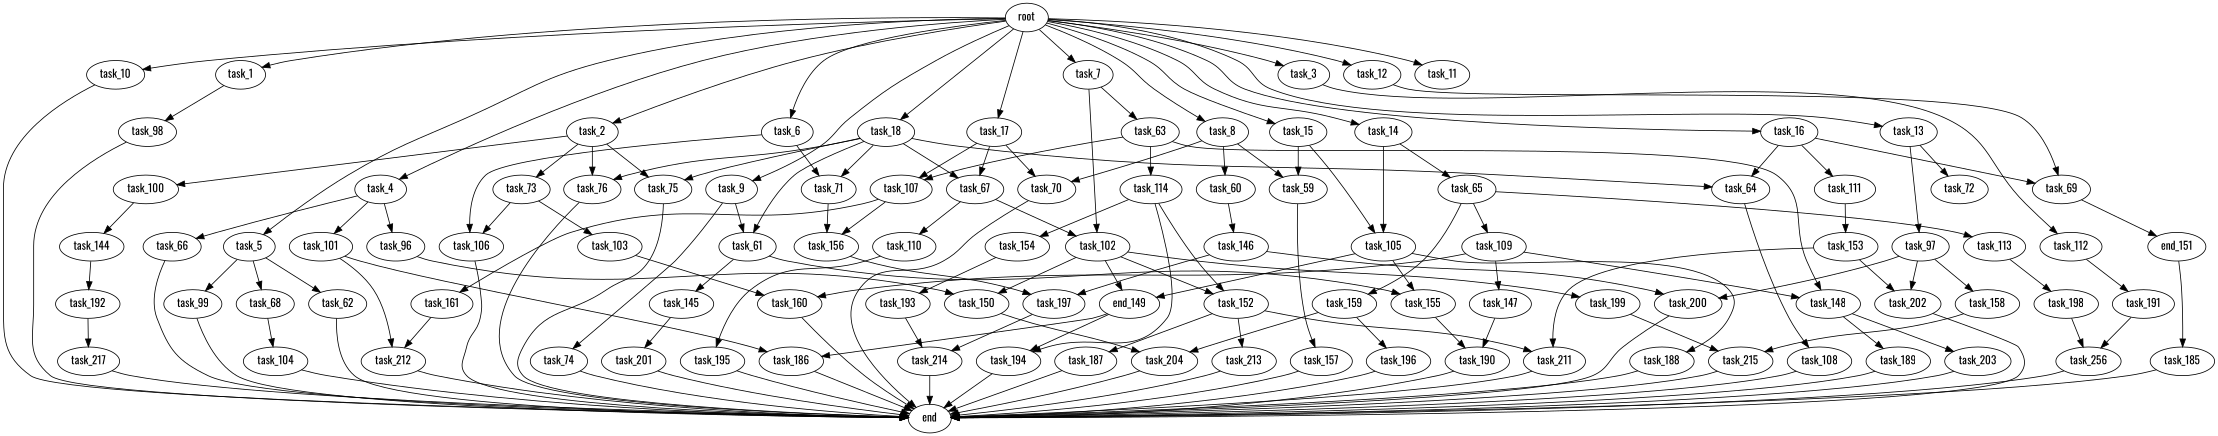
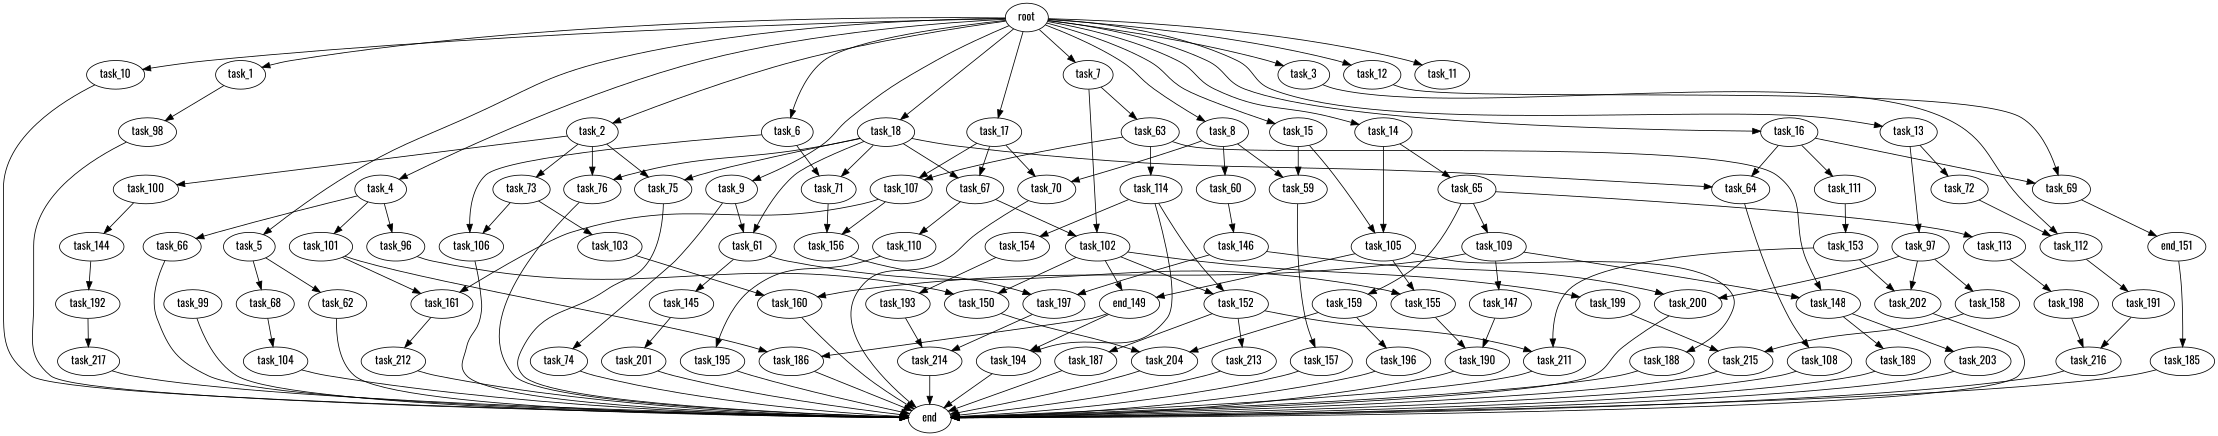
  digraph {
    fontname=Oswald
    node [fontname=Oswald]
    edge [fontname=Oswald]
    root
    task_1
    task_2
    task_3
    task_4
    task_5
    task_6
    task_7
    task_8
    task_9
    task_10
    task_11
    task_12
    task_13
    task_14
    task_15
    task_16
    task_17
    task_18
    task_98
    task_73
    task_75
    task_76
    task_100
    task_112
    task_66
    task_96
    task_101
    task_62
    task_68
    task_99
    task_71
    task_106
    task_63
    task_102
    task_59
    task_60
    task_70
    task_61
    task_74
    end
    task_69
    task_72
    task_97
    task_65
    task_105
    task_64
    task_111
    task_67
    task_107
    task_103
    task_144
    task_191
    task_150
    task_161
    task_186
    task_104
    task_156
    task_114
    task_148
    n61 [label=end_149]
    task_152
    task_199
    task_157
    task_146
    task_145
    task_155
    n68 [label=end_151]
    task_158
    task_200
    task_202
    task_109
    task_113
    task_159
    task_188
    task_108
    task_153
    task_110
    task_197
    task_201
    task_190
    task_154
    task_194
    task_189
    task_203
    task_160
    task_147
    task_198
    task_204
    task_196
    task_195
    task_185
    task_215
    task_192
    task_212
    task_187
    task_211
    task_213
-   task_216 [label=task_256]
+   task_216
    task_193
    task_217
    task_214
    root -> task_1
    root -> task_2
    root -> task_3
    root -> task_4
    root -> task_5
    root -> task_6
    root -> task_7
    root -> task_8
    root -> task_9
    root -> task_10
    root -> task_11
    root -> task_12
    root -> task_13
    root -> task_14
    root -> task_15
    root -> task_16
    root -> task_17
    root -> task_18
    task_1 -> task_98
    task_2 -> task_73
    task_2 -> task_75
    task_2 -> task_76
    task_2 -> task_100
    task_3 -> task_112
    task_4 -> task_66
    task_4 -> task_96
    task_4 -> task_101
    task_5 -> task_62
    task_5 -> task_68
-   task_5 -> task_99
    task_6 -> task_71
    task_6 -> task_106
    task_7 -> task_63
    task_7 -> task_102
    task_8 -> task_59
    task_8 -> task_60
    task_8 -> task_70
    task_9 -> task_61
    task_9 -> task_74
    task_10 -> end
    task_12 -> task_69
    task_13 -> task_72
    task_13 -> task_97
    task_14 -> task_65
    task_14 -> task_105
    task_15 -> task_59
    task_15 -> task_105
    task_16 -> task_69
    task_16 -> task_64
    task_16 -> task_111
    task_17 -> task_70
    task_17 -> task_67
    task_17 -> task_107
    task_18 -> task_75
    task_18 -> task_76
    task_18 -> task_71
    task_18 -> task_61
    task_18 -> task_64
    task_18 -> task_67
    task_98 -> end
    task_73 -> task_106
    task_73 -> task_103
    task_75 -> end
    task_76 -> end
    task_100 -> task_144
    task_112 -> task_191
    task_66 -> end
    task_96 -> task_150
-   task_101 -> task_212
+   task_101 -> task_161
    task_101 -> task_186
    task_62 -> end
    task_68 -> task_104
    task_99 -> end
    task_71 -> task_156
    task_106 -> end
    task_63 -> task_107
    task_63 -> task_114
    task_63 -> task_148
    task_102 -> task_150
    task_102 -> n61
    task_102 -> task_152
    task_102 -> task_199
    task_59 -> task_157
    task_60 -> task_146
    task_70 -> end
    task_61 -> task_145
    task_61 -> task_155
    task_74 -> end
    task_69 -> n68
+   task_72 -> task_112
    task_97 -> task_158
    task_97 -> task_200
    task_97 -> task_202
    task_65 -> task_109
    task_65 -> task_113
    task_65 -> task_159
    task_105 -> n61
    task_105 -> task_155
    task_105 -> task_188
    task_64 -> task_108
    task_111 -> task_153
    task_67 -> task_102
    task_67 -> task_110
    task_107 -> task_161
    task_107 -> task_156
    task_103 -> task_160
    task_144 -> task_192
    task_191 -> task_216
    task_150 -> task_204
    task_161 -> task_212
    task_186 -> end
    task_104 -> end
    task_156 -> task_197
    task_114 -> task_152
    task_114 -> task_154
    task_114 -> task_194
    task_148 -> task_189
    task_148 -> task_203
    n61 -> task_186
    n61 -> task_194
    task_152 -> task_187
    task_152 -> task_211
    task_152 -> task_213
    task_199 -> task_215
    task_157 -> end
    task_146 -> task_200
    task_146 -> task_197
    task_145 -> task_201
    task_155 -> task_190
    n68 -> task_185
    task_158 -> task_215
    task_200 -> end
    task_202 -> end
    task_109 -> task_148
    task_109 -> task_160
    task_109 -> task_147
    task_113 -> task_198
    task_159 -> task_204
    task_159 -> task_196
    task_188 -> end
    task_108 -> end
    task_153 -> task_202
    task_153 -> task_211
    task_110 -> task_195
    task_197 -> task_214
    task_201 -> end
    task_190 -> end
    task_154 -> task_193
    task_194 -> end
    task_189 -> end
    task_203 -> end
    task_160 -> end
    task_147 -> task_190
    task_198 -> task_216
    task_204 -> end
    task_196 -> end
    task_195 -> end
    task_185 -> end
    task_215 -> end
    task_192 -> task_217
    task_212 -> end
    task_187 -> end
    task_211 -> end
    task_213 -> end
    task_216 -> end
    task_193 -> task_214
    task_217 -> end
    task_214 -> end
  }
